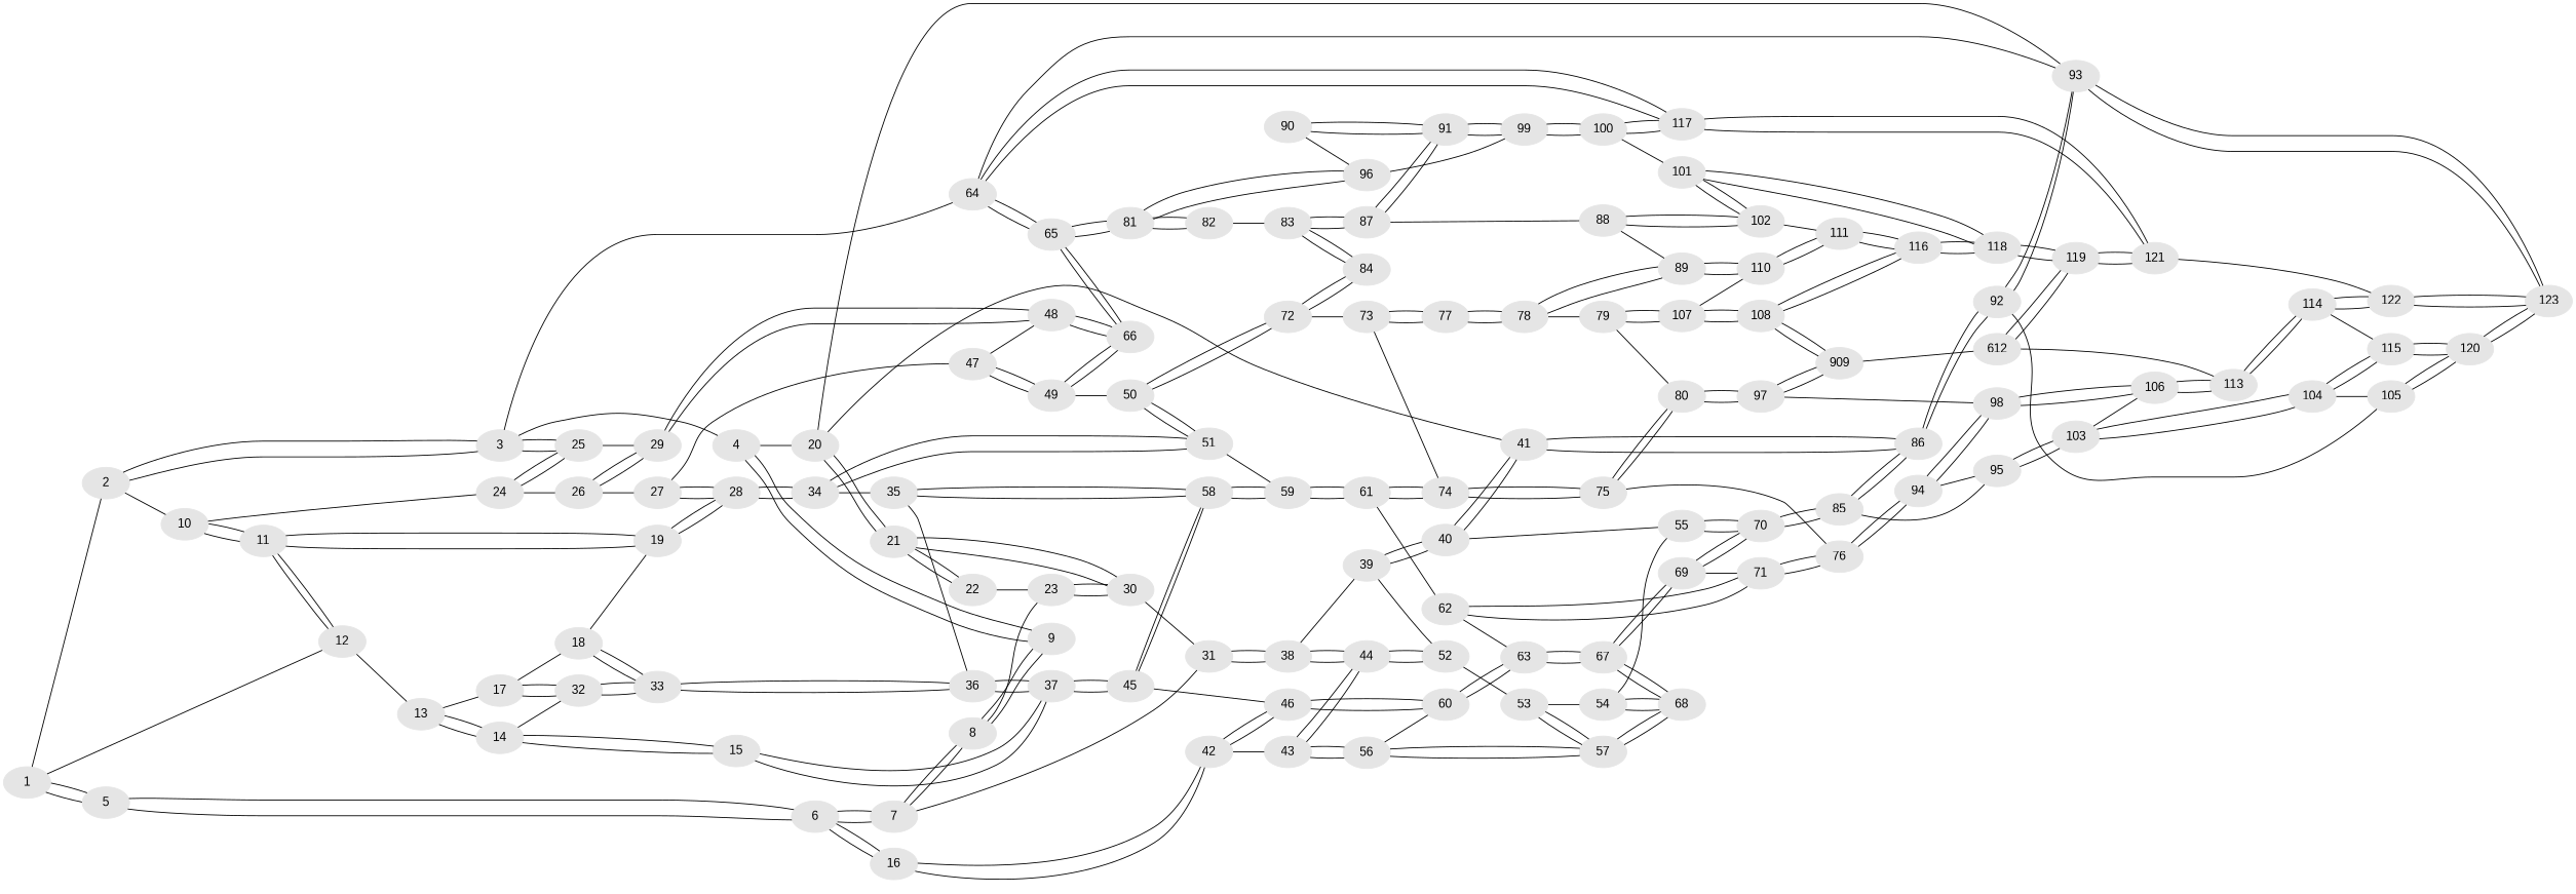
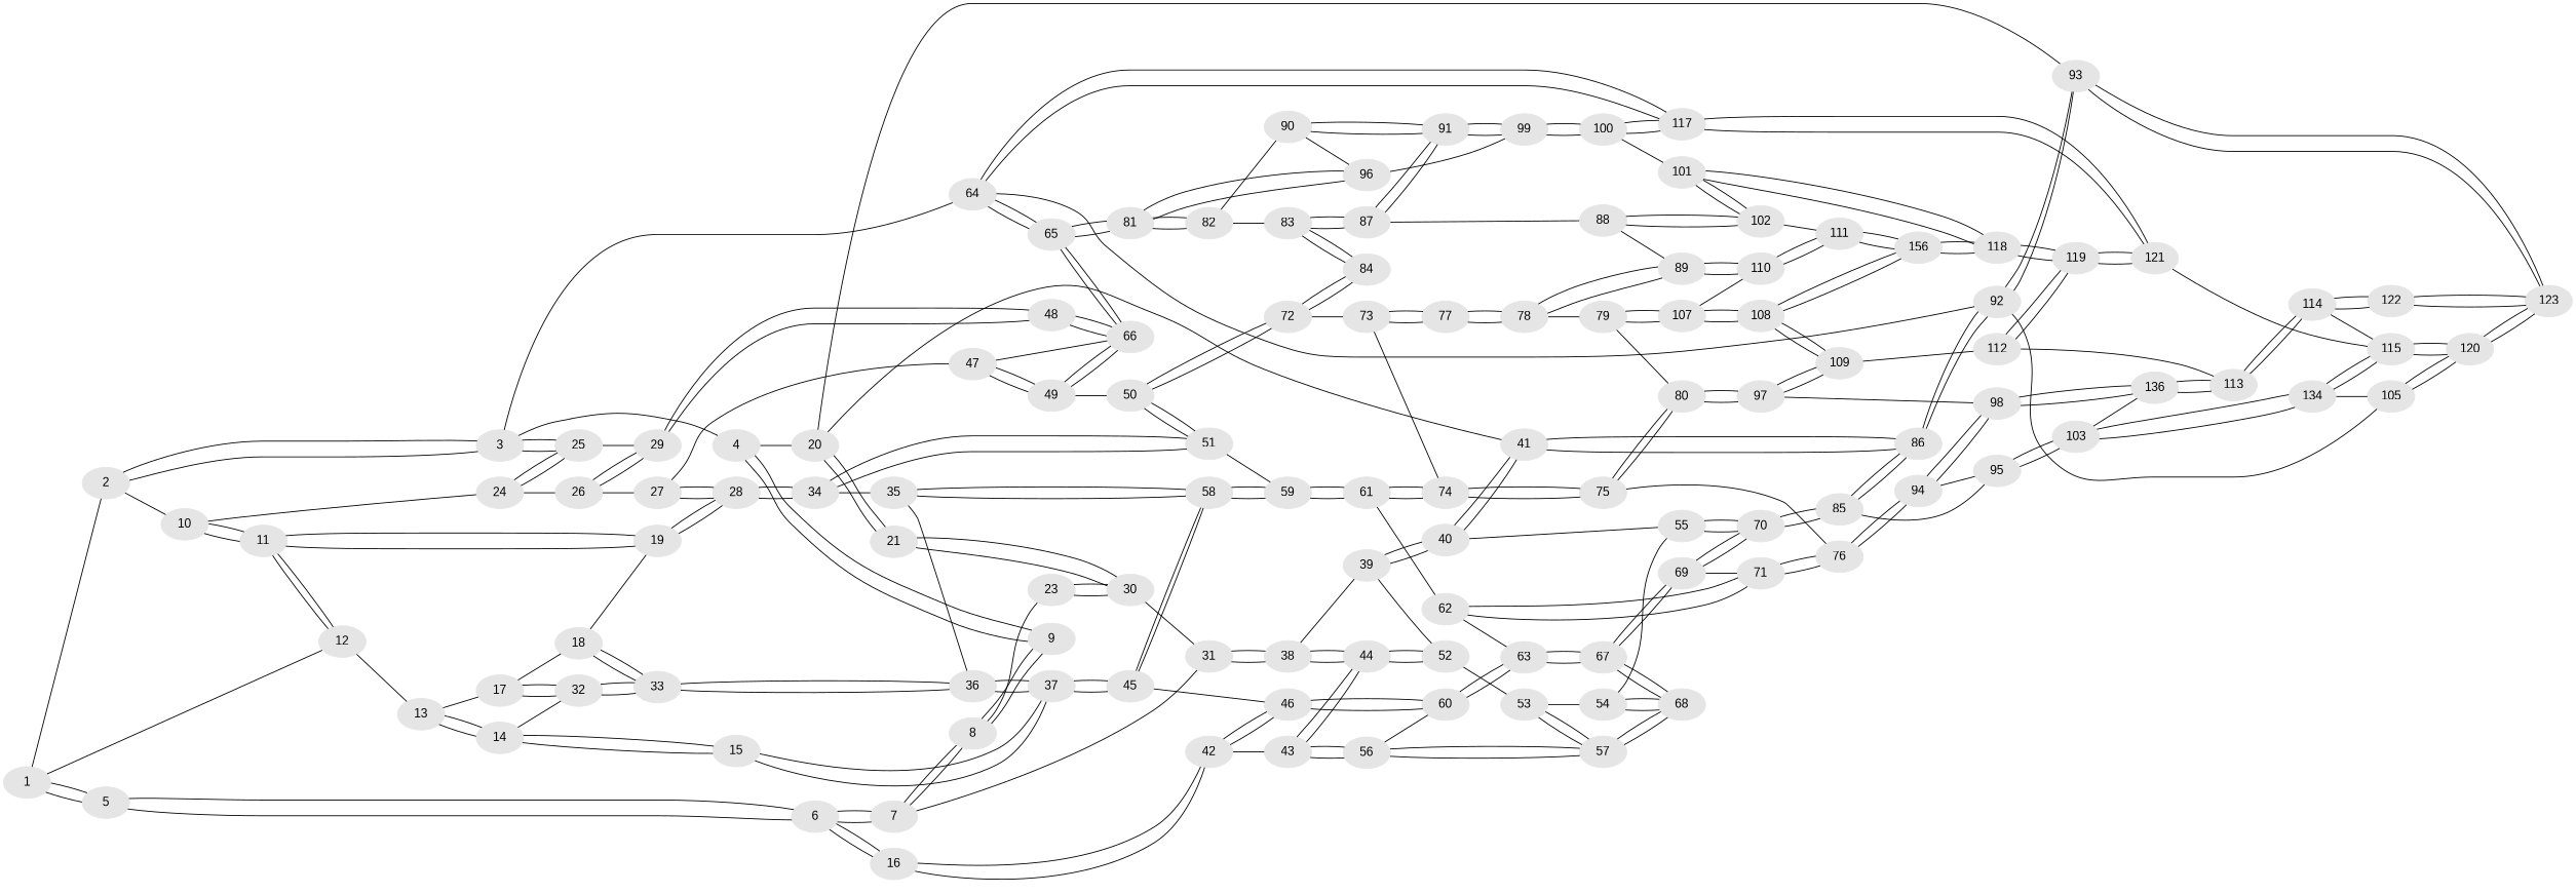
  graph {
    fontname="Liberation Sans"
    rankdir=LR
    node [color=gray90 fontname="Liberation Sans" style=filled]
    edge [fontname="Liberation Sans"]
    1
    2
    5
    12
    3
    10
    6
    4
    25
    64
    11
    24
    9
    20
    29
    93
    65
    117
    21
    41
    7
    16
    13
    8
    31
    42
    23
    38
    30
    19
    26
    28
    14
    17
    15
    32
    18
    37
    33
    45
    43
    46
    36
    34
-   22
    86
    123
    27
    48
    47
    49
    35
    51
    66
    39
    44
    58
    59
    40
    52
    55
    53
    70
    92
    56
    60
    57
    63
    50
    72
    73
    84
    61
    54
    68
    85
    62
    74
    67
    71
    75
    76
    69
    81
    121
    82
    96
    95
    94
    77
    78
    80
    97
    98
    79
    89
    107
    110
    108
-   109 [label=909]
+   109
    83
    90
    99
    87
    91
    88
    103
    105
    102
    111
    100
    120
-   106
-   104
-   112 [label=612]
+   106 [label=136]
+   104 [label=134]
+   112
    113
    101
    118
    119
-   116
+   116 [label=156]
    115
    114
    122
    1 -- 2
    1 -- 5
    1 -- 5
    1 -- 12
    2 -- 3
    2 -- 3
    2 -- 10
    5 -- 6
    5 -- 6
    12 -- 13
    3 -- 4
    3 -- 25
    3 -- 25
    3 -- 64
    10 -- 11
    10 -- 11
    10 -- 24
    6 -- 7
    6 -- 7
    6 -- 16
    6 -- 16
    4 -- 9
    4 -- 9
    4 -- 20
    25 -- 29
-   64 -- 93
+   64 -- 92
    64 -- 65
    64 -- 65
    64 -- 117
    64 -- 117
    11 -- 12
    11 -- 12
    11 -- 19
    11 -- 19
    24 -- 25
    24 -- 25
    24 -- 26
    20 -- 93
    20 -- 21
    20 -- 21
    20 -- 41
    29 -- 48
    29 -- 48
    93 -- 123
    93 -- 123
    65 -- 66
    65 -- 66
    65 -- 81
    65 -- 81
    117 -- 121
    117 -- 121
    21 -- 30
    21 -- 30
-   21 -- 22
-   21 -- 22
    41 -- 86
    41 -- 86
    7 -- 8
    7 -- 8
    7 -- 31
    16 -- 42
    16 -- 42
    13 -- 14
    13 -- 14
    13 -- 17
    8 -- 9
    8 -- 9
    8 -- 23
    31 -- 38
    31 -- 38
    42 -- 43
    42 -- 46
    42 -- 46
    23 -- 30
    23 -- 30
    38 -- 39
    38 -- 44
    38 -- 44
    30 -- 31
    19 -- 28
    19 -- 28
    26 -- 29
    26 -- 29
    26 -- 27
    28 -- 34
    28 -- 34
    14 -- 15
    14 -- 15
    14 -- 32
    17 -- 32
    17 -- 32
    17 -- 18
    15 -- 37
    15 -- 37
    32 -- 33
    32 -- 33
    18 -- 19
    18 -- 33
    18 -- 33
    37 -- 45
    37 -- 45
    33 -- 36
    33 -- 36
    45 -- 46
    45 -- 58
    45 -- 58
    43 -- 44
    43 -- 44
    43 -- 56
    43 -- 56
    46 -- 60
    46 -- 60
    36 -- 37
    36 -- 37
    34 -- 35
    34 -- 51
    34 -- 51
-   22 -- 23
    86 -- 92
    86 -- 92
    27 -- 28
    27 -- 28
    27 -- 47
    48 -- 66
    48 -- 66
-   47 -- 48
+   47 -- 66
    47 -- 49
    47 -- 49
    49 -- 66
    49 -- 66
    49 -- 50
    35 -- 36
    35 -- 58
    35 -- 58
    51 -- 59
    39 -- 40
    39 -- 40
    39 -- 52
    44 -- 52
    44 -- 52
    58 -- 59
    58 -- 59
    59 -- 61
    59 -- 61
    40 -- 41
    40 -- 41
    40 -- 55
    52 -- 53
    55 -- 70
    55 -- 70
    53 -- 57
    53 -- 57
    53 -- 54
    70 -- 85
    70 -- 85
    92 -- 93
    92 -- 93
    92 -- 105
    56 -- 60
    56 -- 57
    56 -- 57
    60 -- 63
    60 -- 63
    57 -- 68
    57 -- 68
    63 -- 67
    63 -- 67
    50 -- 51
    50 -- 51
    50 -- 72
    50 -- 72
    72 -- 73
    72 -- 84
    72 -- 84
    73 -- 74
    73 -- 77
    73 -- 77
    61 -- 62
    61 -- 74
    61 -- 74
    54 -- 55
    54 -- 68
    54 -- 68
    85 -- 86
    85 -- 86
    85 -- 95
    62 -- 63
    62 -- 71
    62 -- 71
    74 -- 75
    74 -- 75
    67 -- 68
    67 -- 68
    67 -- 69
    67 -- 69
    71 -- 76
    71 -- 76
    75 -- 76
    75 -- 80
    75 -- 80
    76 -- 94
    76 -- 94
    69 -- 70
    69 -- 70
    69 -- 71
    81 -- 82
    81 -- 82
    81 -- 96
    81 -- 96
-   121 -- 122
+   121 -- 115
    82 -- 83
+   82 -- 90
    96 -- 99
    95 -- 103
    95 -- 103
    94 -- 95
    94 -- 98
    94 -- 98
    77 -- 78
    77 -- 78
    78 -- 79
    78 -- 89
    78 -- 89
    80 -- 97
    80 -- 97
    97 -- 98
    97 -- 109
    97 -- 109
    98 -- 106
    98 -- 106
    79 -- 80
    79 -- 107
    79 -- 107
    89 -- 110
    89 -- 110
    107 -- 110
    107 -- 108
    107 -- 108
    110 -- 111
    110 -- 111
    108 -- 109
    108 -- 109
    108 -- 116
    108 -- 116
    109 -- 112
    83 -- 84
    83 -- 84
    83 -- 87
    83 -- 87
    90 -- 96
    90 -- 91
    90 -- 91
    99 -- 100
    99 -- 100
    87 -- 91
    87 -- 91
    87 -- 88
    91 -- 99
    91 -- 99
    88 -- 89
    88 -- 102
    88 -- 102
    103 -- 106
    103 -- 104
    103 -- 104
    105 -- 120
    105 -- 120
    102 -- 111
    111 -- 116
    111 -- 116
    100 -- 117
    100 -- 117
    100 -- 101
    120 -- 123
    120 -- 123
    106 -- 113
    106 -- 113
    104 -- 105
    104 -- 115
    104 -- 115
    112 -- 113
    112 -- 119
    112 -- 119
    113 -- 114
    113 -- 114
    101 -- 102
    101 -- 102
    101 -- 118
    101 -- 118
    118 -- 119
    118 -- 119
    119 -- 121
    119 -- 121
    116 -- 118
    116 -- 118
    115 -- 120
    115 -- 120
    114 -- 115
    114 -- 122
    114 -- 122
    122 -- 123
    122 -- 123
  }
